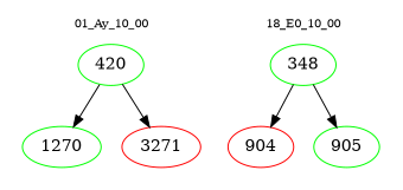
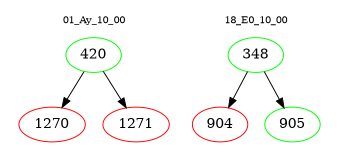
  digraph {
    node [color=green]
    edge [color=black]
    n1 [label=420]
-   n2 [label=1270]
-   n3 [color=red label=3271]
+   n2 [color=red label=1270]
+   n3 [color=red label=1271]
    n4 [label=348]
    n5 [color=red label=904]
    n6 [label=905]
    subgraph cluster_1 {
      color=white
      fontsize=10
      label="01_Ay_10_00"
      n1
      n2
      n3
    }
    subgraph cluster_2 {
      color=white
      fontsize=10
      label="18_E0_10_00"
      n4
      n5
      n6
    }
    n1 -> n2
    n1 -> n3
    n4 -> n5
    n4 -> n6
  }
